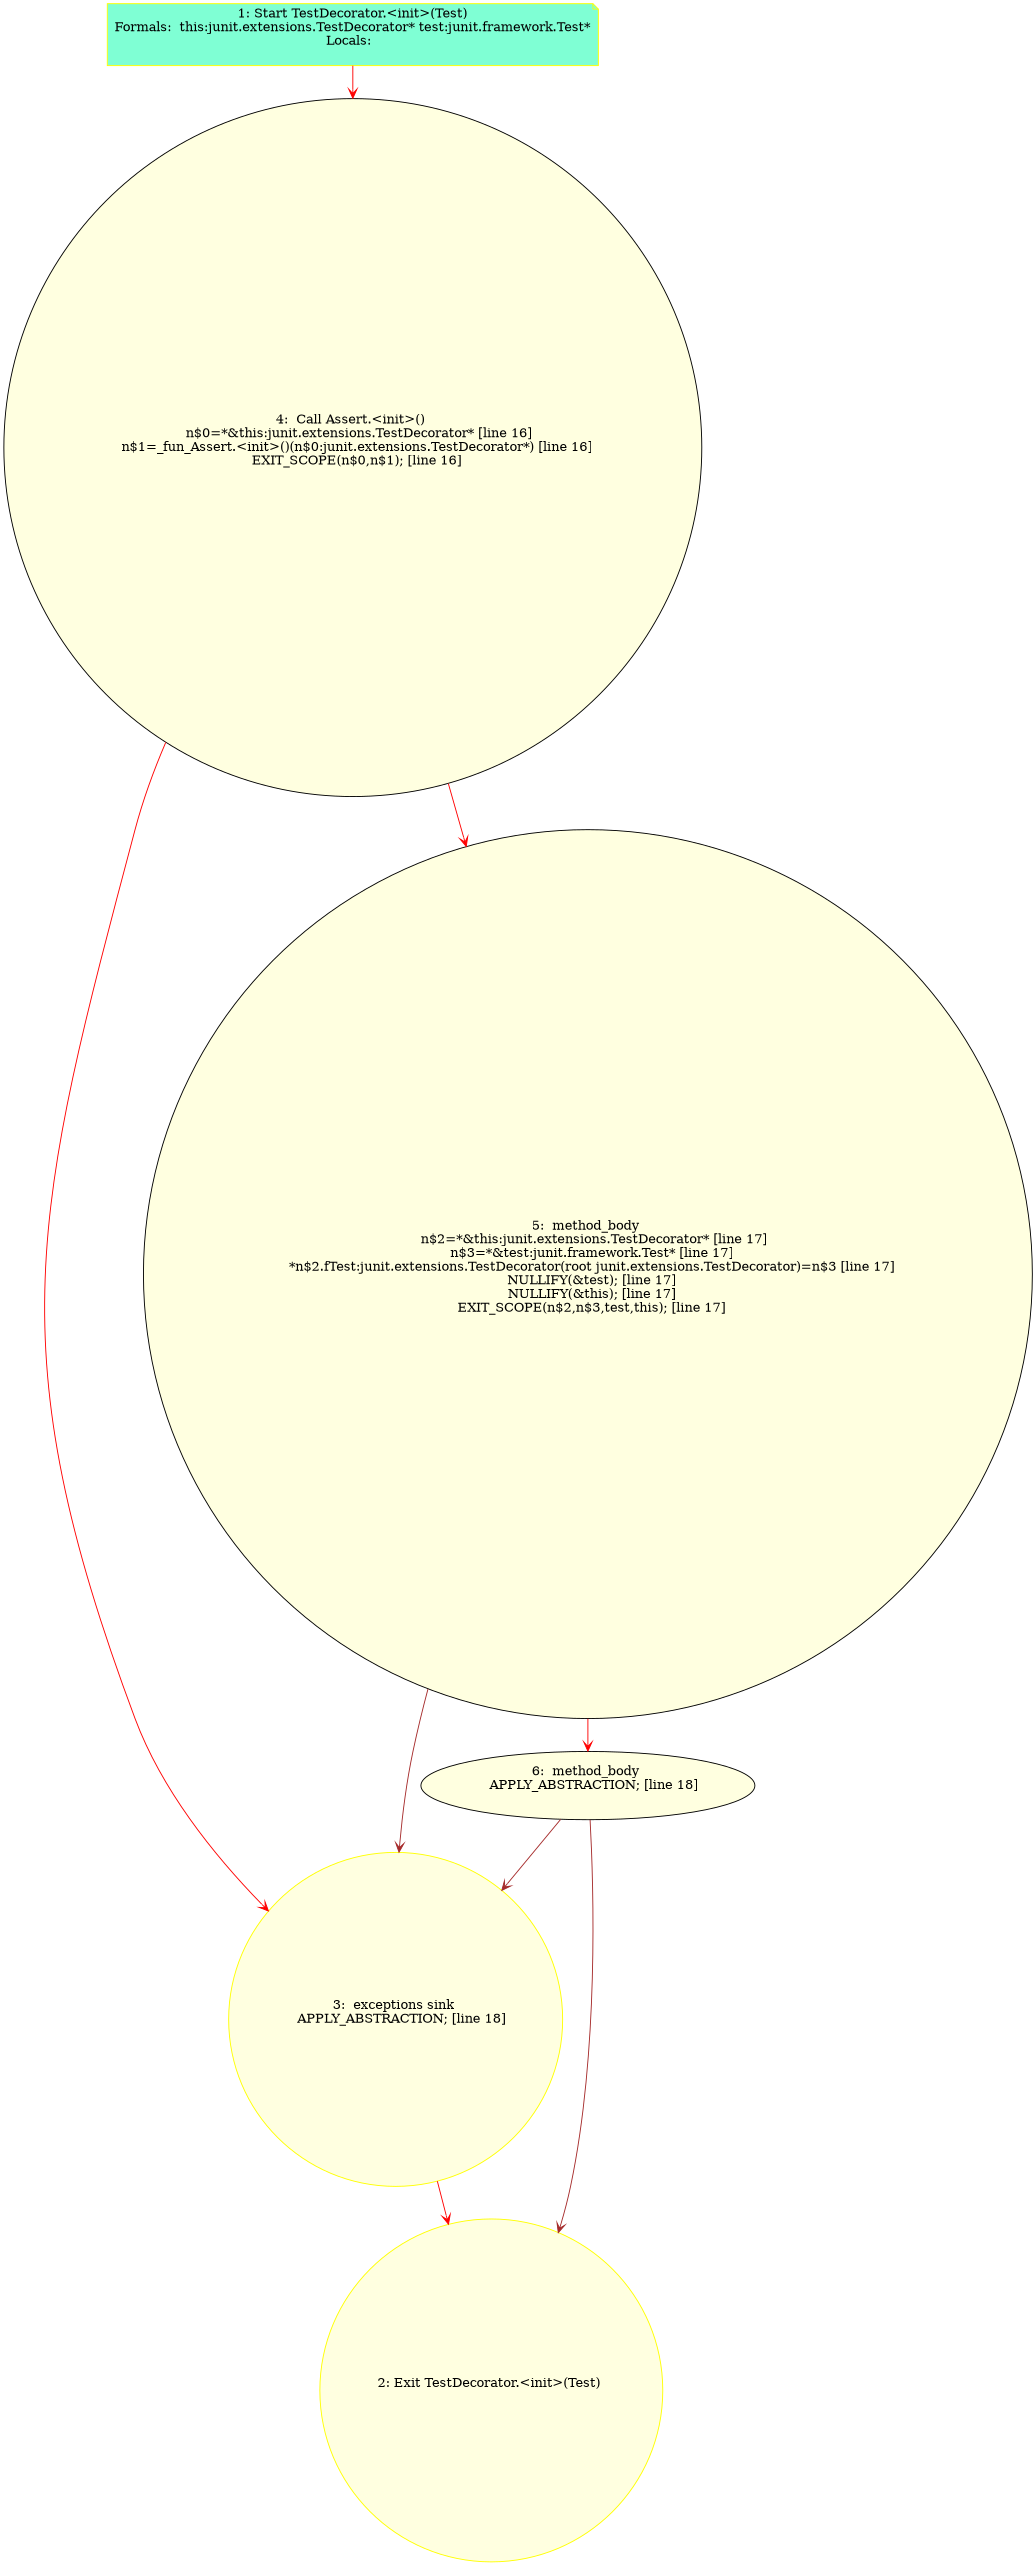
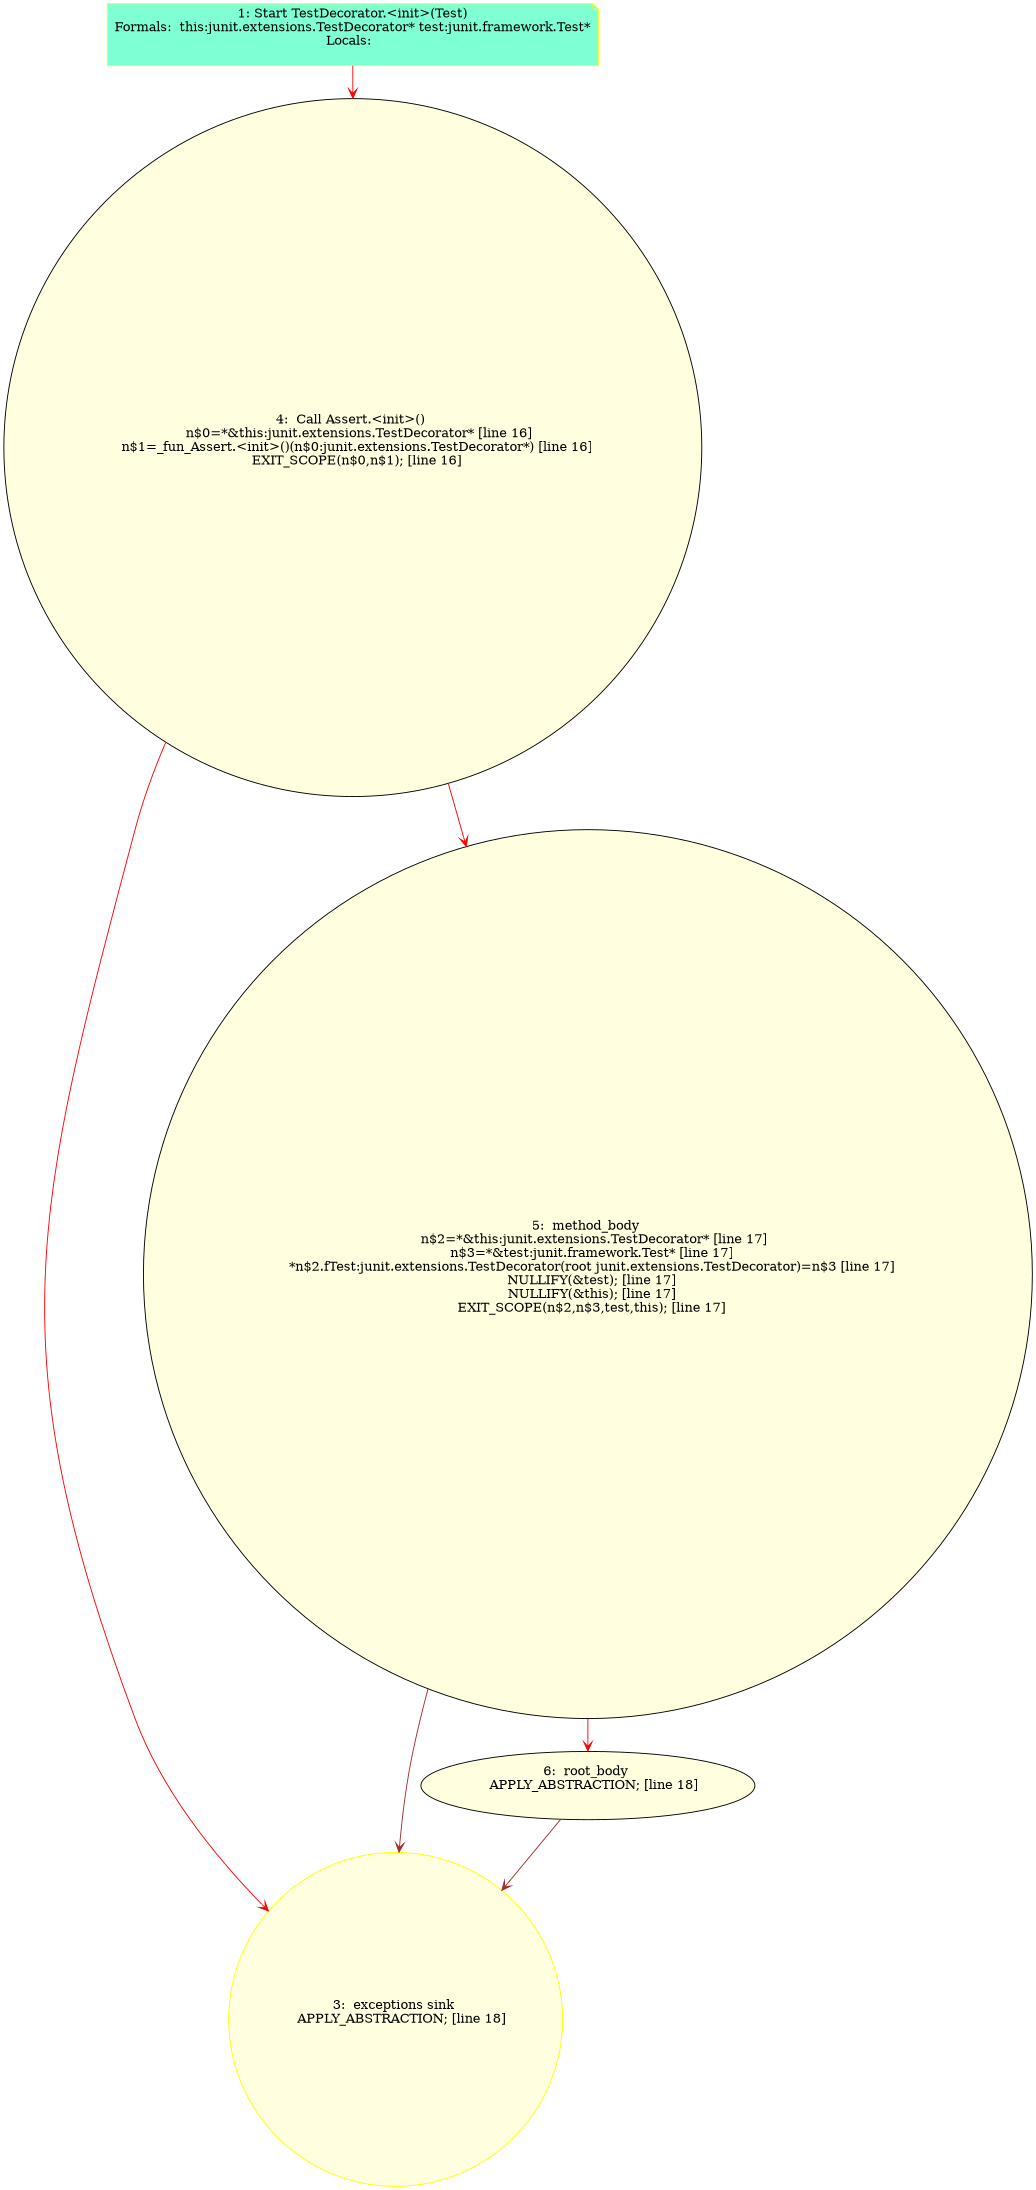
  digraph {
    node [fillcolor=lightyellow shape=circle style=filled]
    edge [arrowhead=vee color=red]
    n1 [color=yellow fillcolor=aquamarine label="1: Start TestDecorator.<init>(Test)\nFormals:  this:junit.extensions.TestDecorator* test:junit.framework.Test*\nLocals:  \n  " shape=note]
    n2 [label="4:  Call Assert.<init>() \n   n$0=*&this:junit.extensions.TestDecorator* [line 16]\n  n$1=_fun_Assert.<init>()(n$0:junit.extensions.TestDecorator*) [line 16]\n  EXIT_SCOPE(n$0,n$1); [line 16]\n "]
    n3 [color=yellow label="3:  exceptions sink \n   APPLY_ABSTRACTION; [line 18]\n "]
    n4 [label="5:  method_body \n   n$2=*&this:junit.extensions.TestDecorator* [line 17]\n  n$3=*&test:junit.framework.Test* [line 17]\n  *n$2.fTest:junit.extensions.TestDecorator(root junit.extensions.TestDecorator)=n$3 [line 17]\n  NULLIFY(&test); [line 17]\n  NULLIFY(&this); [line 17]\n  EXIT_SCOPE(n$2,n$3,test,this); [line 17]\n "]
-   n5 [color=yellow label="2: Exit TestDecorator.<init>(Test) \n  "]
-   n6 [label="6:  method_body \n   APPLY_ABSTRACTION; [line 18]\n " shape=ellipse]
+   n6 [label="6:  root_body \n   APPLY_ABSTRACTION; [line 18]\n " shape=ellipse]
    n1 -> n2
    n2 -> n3
    n2 -> n4
-   n3 -> n5
    n4 -> n3 [color=brown]
    n4 -> n6
    n6 -> n3 [color=brown]
-   n6 -> n5 [color=brown]
  }
